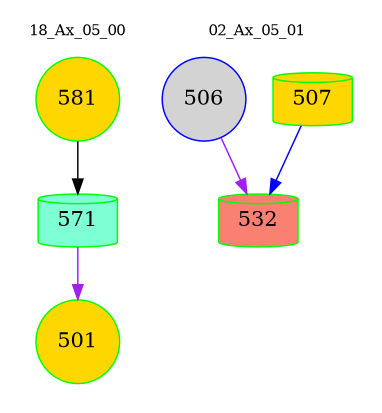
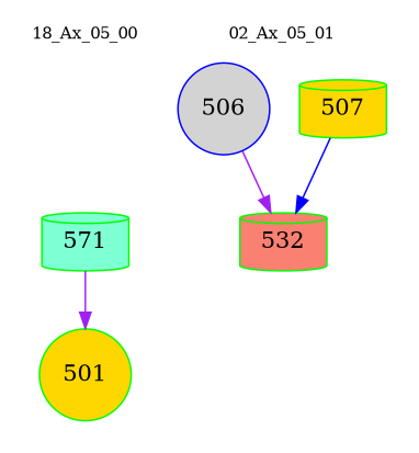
  digraph {
    node [color=green fillcolor=gold shape=circle style=filled]
    edge [color=purple]
-   n1 [label=581]
    n2 [fillcolor=aquamarine label=571 shape=cylinder]
    n3 [label=501]
    n4 [label=507 shape=cylinder]
    n5 [color=blue fillcolor=lightgrey label=506]
    n6 [fillcolor=salmon label=532 shape=cylinder]
    subgraph cluster_1 {
      color=white
      fontsize=10
      label="18_Ax_05_00"
-     n1
      n2
      n3
    }
    subgraph cluster_2 {
      color=white
      fontsize=10
      label="02_Ax_05_01"
      n4
      n5
      n6
    }
-   n1 -> n2 [color=black]
    n2 -> n3
    n4 -> n6 [color=blue]
    n5 -> n6
  }
